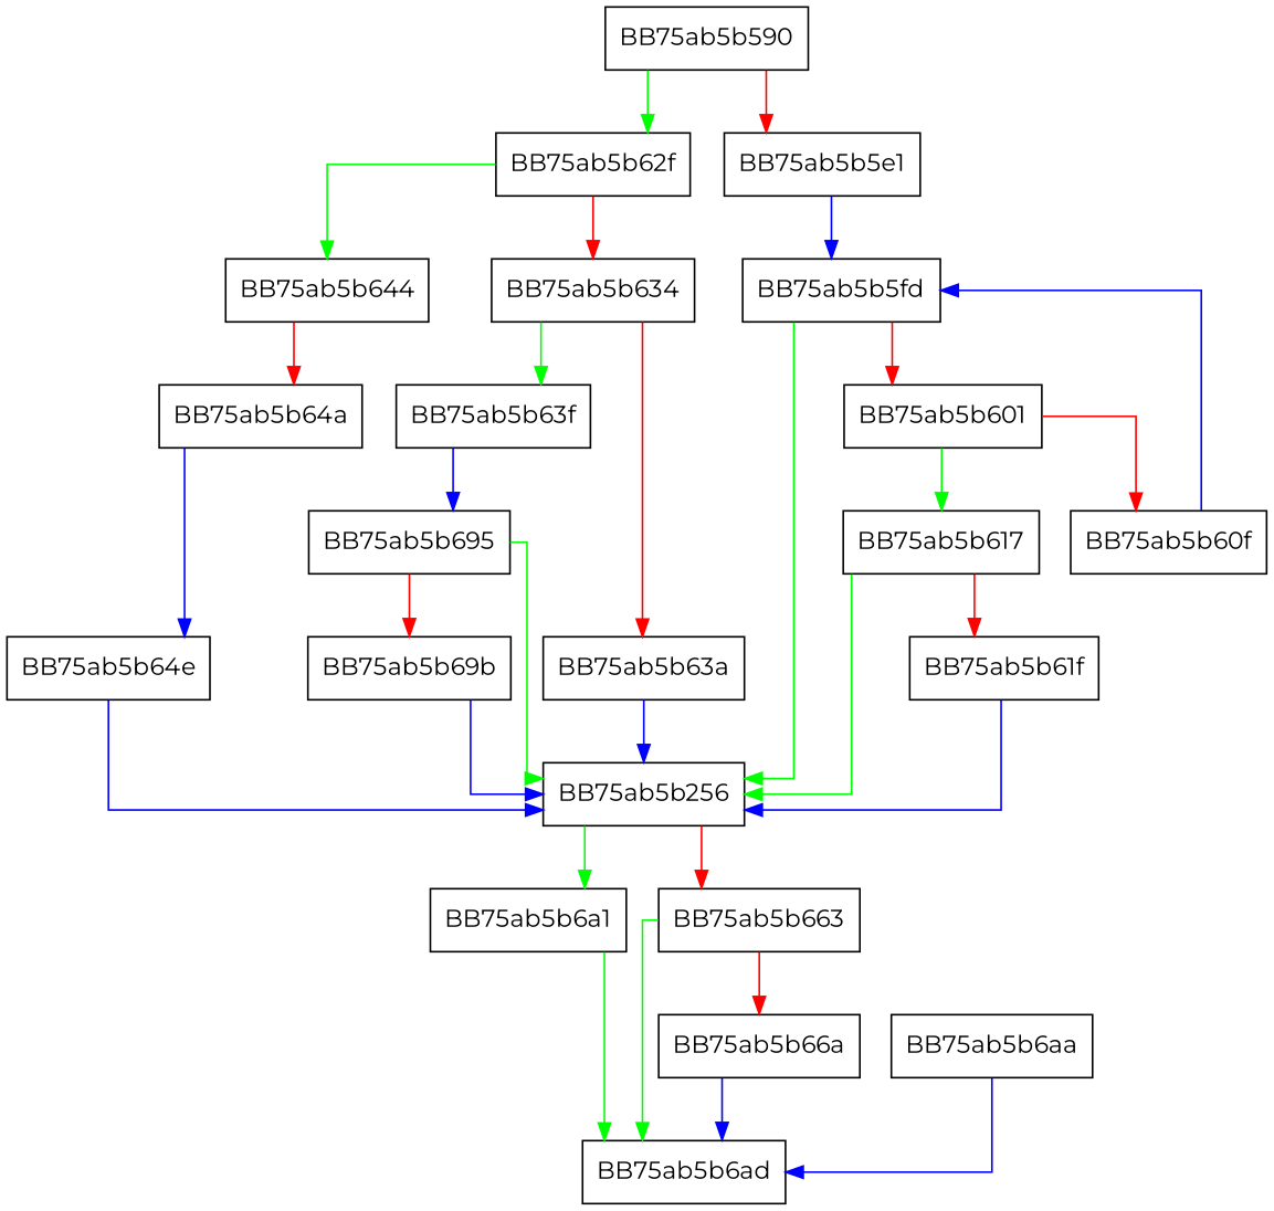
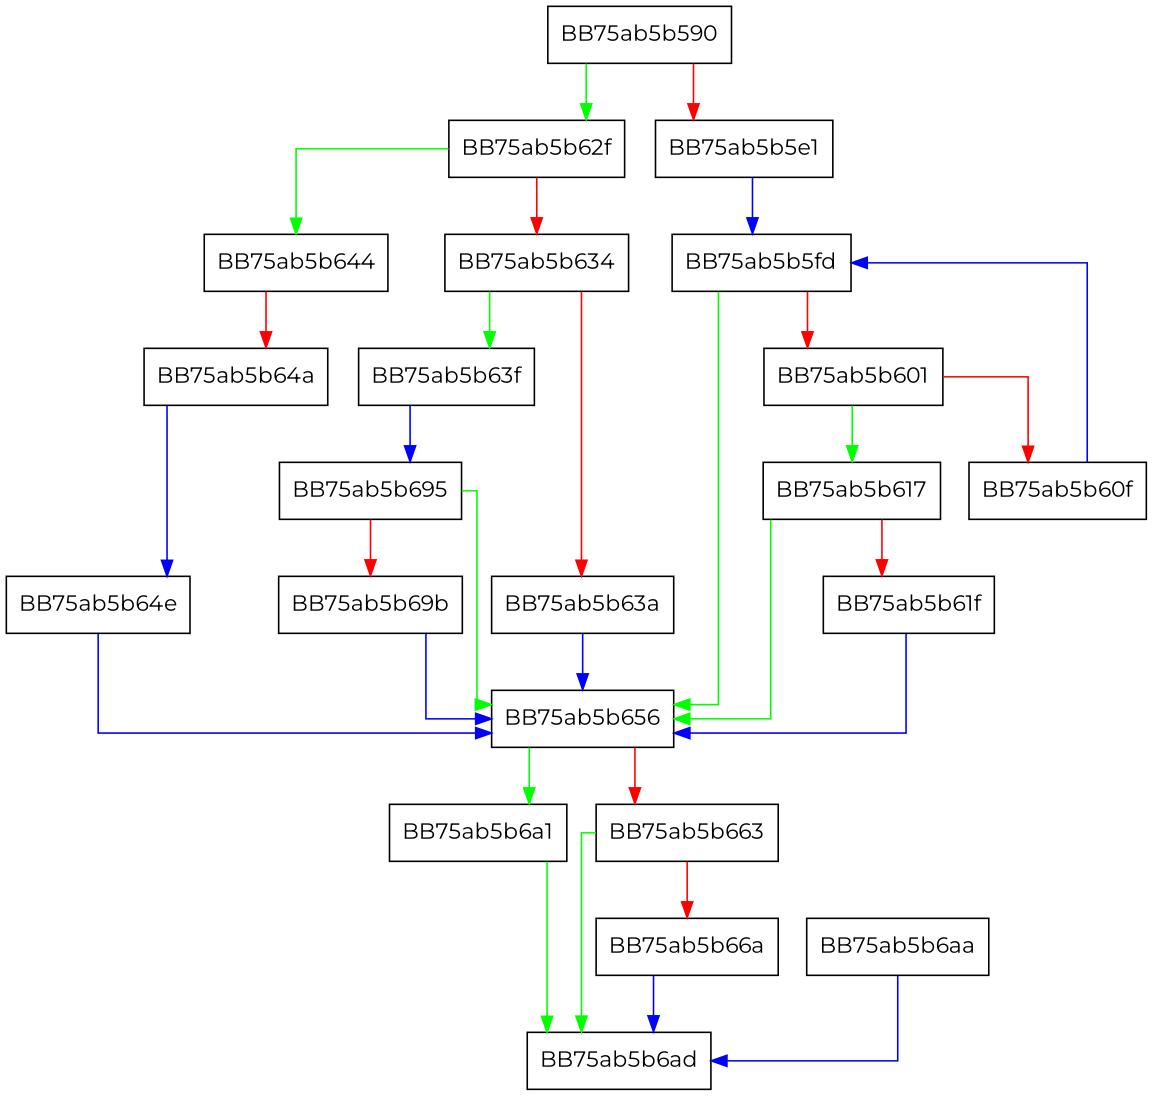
  digraph {
    fontname=Montserrat
    splines=ortho
    node [fontname=Montserrat shape=box]
    edge [color=green fontname=Montserrat]
    BB75ab5b590
    BB75ab5b62f
    BB75ab5b5e1
    BB75ab5b644
    BB75ab5b634
    BB75ab5b5fd
    BB75ab5b64a
    BB75ab5b63f
    BB75ab5b63a
-   BB75ab5b656 [label=BB75ab5b256]
+   BB75ab5b656
    BB75ab5b601
    BB75ab5b6a1
    BB75ab5b663
    BB75ab5b617
    BB75ab5b60f
    BB75ab5b6ad
    BB75ab5b66a
    BB75ab5b61f
    BB75ab5b64e
    BB75ab5b695
    BB75ab5b69b
    BB75ab5b6aa
    BB75ab5b590 -> BB75ab5b62f
    BB75ab5b590 -> BB75ab5b5e1 [color=red]
    BB75ab5b62f -> BB75ab5b644
    BB75ab5b62f -> BB75ab5b634 [color=red]
    BB75ab5b5e1 -> BB75ab5b5fd [color=blue]
    BB75ab5b644 -> BB75ab5b64a [color=red]
    BB75ab5b634 -> BB75ab5b63f
    BB75ab5b634 -> BB75ab5b63a [color=red]
    BB75ab5b5fd -> BB75ab5b656
    BB75ab5b5fd -> BB75ab5b601 [color=red]
    BB75ab5b64a -> BB75ab5b64e [color=blue]
    BB75ab5b63f -> BB75ab5b695 [color=blue]
    BB75ab5b63a -> BB75ab5b656 [color=blue]
    BB75ab5b656 -> BB75ab5b6a1
    BB75ab5b656 -> BB75ab5b663 [color=red]
    BB75ab5b601 -> BB75ab5b617
    BB75ab5b601 -> BB75ab5b60f [color=red]
    BB75ab5b6a1 -> BB75ab5b6ad
    BB75ab5b663 -> BB75ab5b6ad
    BB75ab5b663 -> BB75ab5b66a [color=red]
    BB75ab5b617 -> BB75ab5b656
    BB75ab5b617 -> BB75ab5b61f [color=red]
    BB75ab5b60f -> BB75ab5b5fd [color=blue]
    BB75ab5b66a -> BB75ab5b6ad [color=blue]
    BB75ab5b61f -> BB75ab5b656 [color=blue]
    BB75ab5b64e -> BB75ab5b656 [color=blue]
    BB75ab5b695 -> BB75ab5b656
    BB75ab5b695 -> BB75ab5b69b [color=red]
    BB75ab5b69b -> BB75ab5b656 [color=blue]
    BB75ab5b6aa -> BB75ab5b6ad [color=blue]
  }
